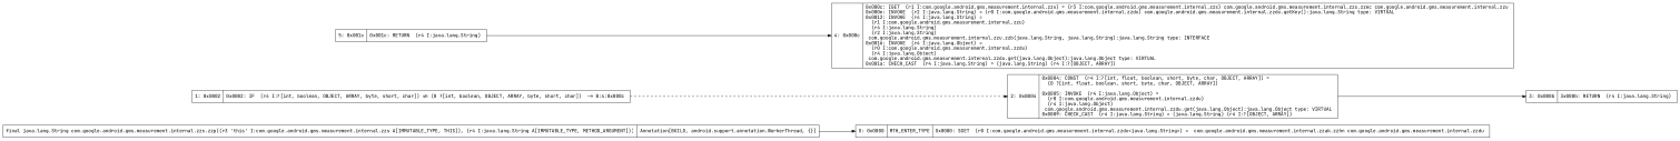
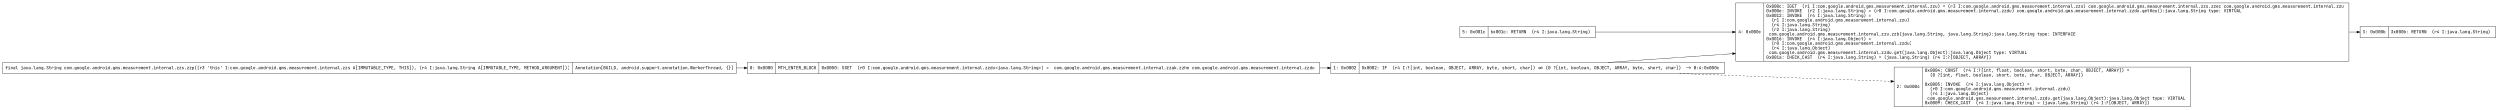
  digraph {
    fontname="JetBrains Mono"
    rankdir=LR
    node [fontname="JetBrains Mono" shape=record]
    edge [fontname="JetBrains Mono"]
-   n1 [label="{0\:\ 0x0000|MTH_ENTER_TYPE\l|0x0000: SGET  (r0 I:com.google.android.gms.measurement.internal.zzdu\<java.lang.String\>) =  com.google.android.gms.measurement.internal.zzak.zzhn com.google.android.gms.measurement.internal.zzdu \l}"]
+   n1 [label="{0\:\ 0x0000|MTH_ENTER_BLOCK\l|0x0000: SGET  (r0 I:com.google.android.gms.measurement.internal.zzdu\<java.lang.String\>) =  com.google.android.gms.measurement.internal.zzak.zzhn com.google.android.gms.measurement.internal.zzdu \l}"]
    n2 [label="{1\:\ 0x0002|0x0002: IF  (r4 I:?[int, boolean, OBJECT, ARRAY, byte, short, char]) != (0 ?[int, boolean, OBJECT, ARRAY, byte, short, char])  \-\> B:4:0x000c \l}"]
    n3 [label="{2\:\ 0x0004|0x0004: CONST  (r4 I:?[int, float, boolean, short, byte, char, OBJECT, ARRAY]) = \l  (0 ?[int, float, boolean, short, byte, char, OBJECT, ARRAY])\l \l0x0005: INVOKE  (r4 I:java.lang.Object) = \l  (r0 I:com.google.android.gms.measurement.internal.zzdu)\l  (r4 I:java.lang.Object)\l com.google.android.gms.measurement.internal.zzdu.get(java.lang.Object):java.lang.Object type: VIRTUAL \l0x0009: CHECK_CAST  (r4 I:java.lang.String) = (java.lang.String) (r4 I:?[OBJECT, ARRAY]) \l}"]
    n4 [label="{4\:\ 0x000c|0x000c: IGET  (r1 I:com.google.android.gms.measurement.internal.zzu) = (r3 I:com.google.android.gms.measurement.internal.zzs) com.google.android.gms.measurement.internal.zzs.zzec com.google.android.gms.measurement.internal.zzu \l0x000e: INVOKE  (r2 I:java.lang.String) = (r0 I:com.google.android.gms.measurement.internal.zzdu) com.google.android.gms.measurement.internal.zzdu.getKey():java.lang.String type: VIRTUAL \l0x0012: INVOKE  (r4 I:java.lang.String) = \l  (r1 I:com.google.android.gms.measurement.internal.zzu)\l  (r4 I:java.lang.String)\l  (r2 I:java.lang.String)\l com.google.android.gms.measurement.internal.zzu.zzb(java.lang.String, java.lang.String):java.lang.String type: INTERFACE \l0x0016: INVOKE  (r4 I:java.lang.Object) = \l  (r0 I:com.google.android.gms.measurement.internal.zzdu)\l  (r4 I:java.lang.Object)\l com.google.android.gms.measurement.internal.zzdu.get(java.lang.Object):java.lang.Object type: VIRTUAL \l0x001a: CHECK_CAST  (r4 I:java.lang.String) = (java.lang.String) (r4 I:?[OBJECT, ARRAY]) \l}"]
    n5 [label="{3\:\ 0x000b|3x000b: RETURN  (r4 I:java.lang.String) \l}"]
-   n6 [label="{5\:\ 0x001c|0x001c: RETURN  (r4 I:java.lang.String) \l}"]
+   n6 [label="{5\:\ 0x001c|6x001c: RETURN  (r4 I:java.lang.String) \l}"]
    n7 [label="{final java.lang.String com.google.android.gms.measurement.internal.zzs.zzp((r3 'this' I:com.google.android.gms.measurement.internal.zzs A[IMMUTABLE_TYPE, THIS]), (r4 I:java.lang.String A[IMMUTABLE_TYPE, METHOD_ARGUMENT]))  | Annotation[BUILD, android.support.annotation.WorkerThread, \{\}]\l}"]
+   n1 -> n2
    n2 -> n3 [style=dashed]
-   n3 -> n5
+   n2 -> n4
+   n4 -> n5
    n6 -> n4
    n7 -> n1
  }
